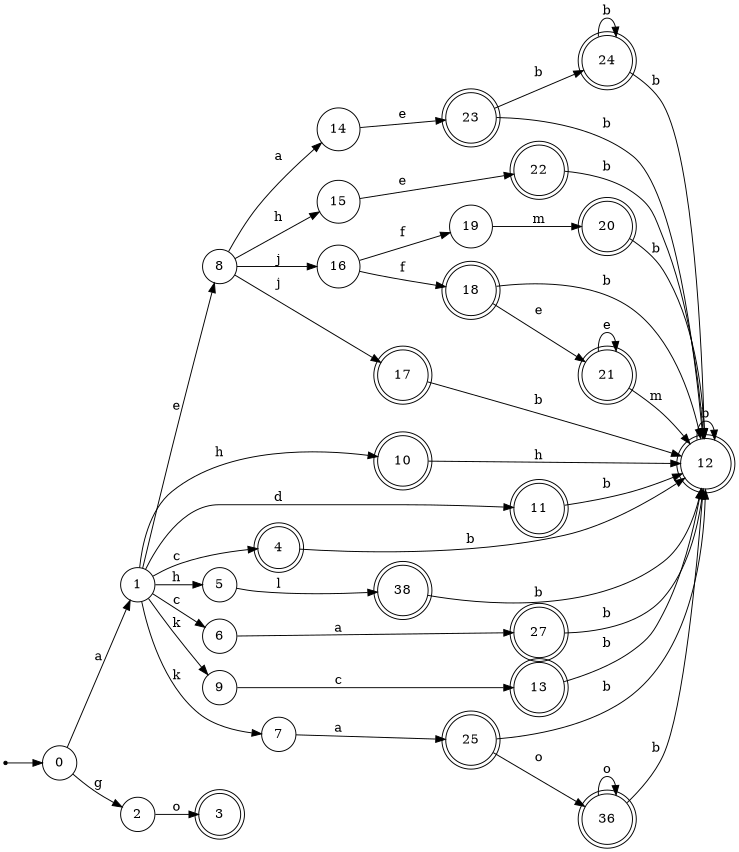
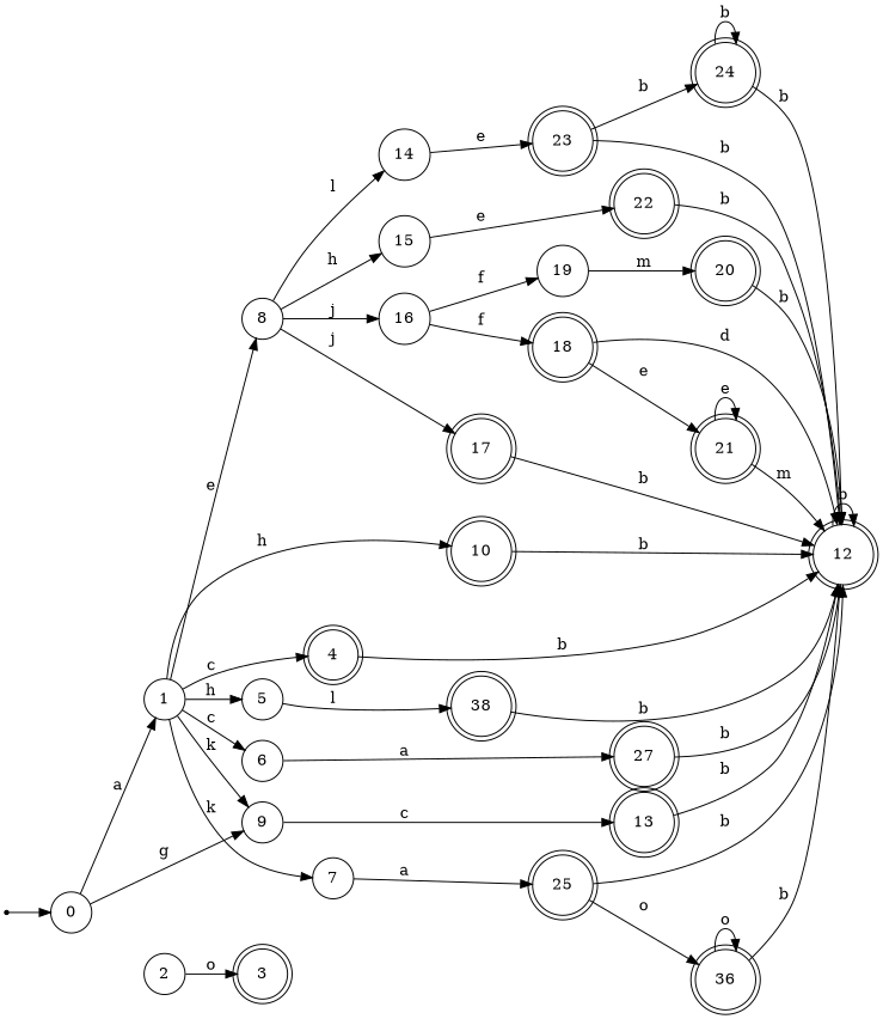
  digraph {
    rankdir=LR
    node [shape=doublecircle]
    dummy0 [shape=point]
    0 [shape=circle]
    1 [shape=circle]
    2 [shape=circle]
    4
    5 [shape=circle]
    6 [shape=circle]
    7 [shape=circle]
    8 [shape=circle]
    9 [shape=circle]
    10
-   11
    3
    12
    n15 [label=38]
    27
    25
    14 [shape=circle]
    15 [shape=circle]
    16 [shape=circle]
    17
    13
    n23 [label=36]
    23
    22
    18
    19 [shape=circle]
    24
    21
    20
    dummy0 -> 0
    0 -> 1 [label=a]
-   0 -> 2 [label=g]
+   0 -> 9 [label=g]
    1 -> 4 [label=c]
    1 -> 5 [label=h]
    1 -> 6 [label=c]
    1 -> 7 [label=k]
    1 -> 8 [label=e]
    1 -> 9 [label=k]
    1 -> 10 [label=h]
-   1 -> 11 [label=d]
    2 -> 3 [label=o]
    4 -> 12 [label=b]
    5 -> n15 [label=l]
    6 -> 27 [label=a]
    7 -> 25 [label=a]
-   8 -> 14 [label=a]
+   8 -> 14 [label=l]
    8 -> 15 [label=h]
    8 -> 16 [label=j]
    8 -> 17 [label=j]
    9 -> 13 [label=c]
-   10 -> 12 [label=h]
-   11 -> 12 [label=b]
+   10 -> 12 [label=b]
    12 -> 12 [label=b]
    n15 -> 12 [label=b]
    27 -> 12 [label=b]
    25 -> 12 [label=b]
    25 -> n23 [label=o]
    14 -> 23 [label=e]
    15 -> 22 [label=e]
    16 -> 18 [label=f]
    16 -> 19 [label=f]
    17 -> 12 [label=b]
    13 -> 12 [label=b]
    n23 -> 12 [label=b]
    n23 -> n23 [label=o]
    23 -> 12 [label=b]
    23 -> 24 [label=b]
    22 -> 12 [label=b]
-   18 -> 12 [label=b]
+   18 -> 12 [label=d]
    18 -> 21 [label=e]
    19 -> 20 [label=m]
    24 -> 12 [label=b]
    24 -> 24 [label=b]
    21 -> 12 [label=m]
    21 -> 21 [label=e]
    20 -> 12 [label=b]
  }
